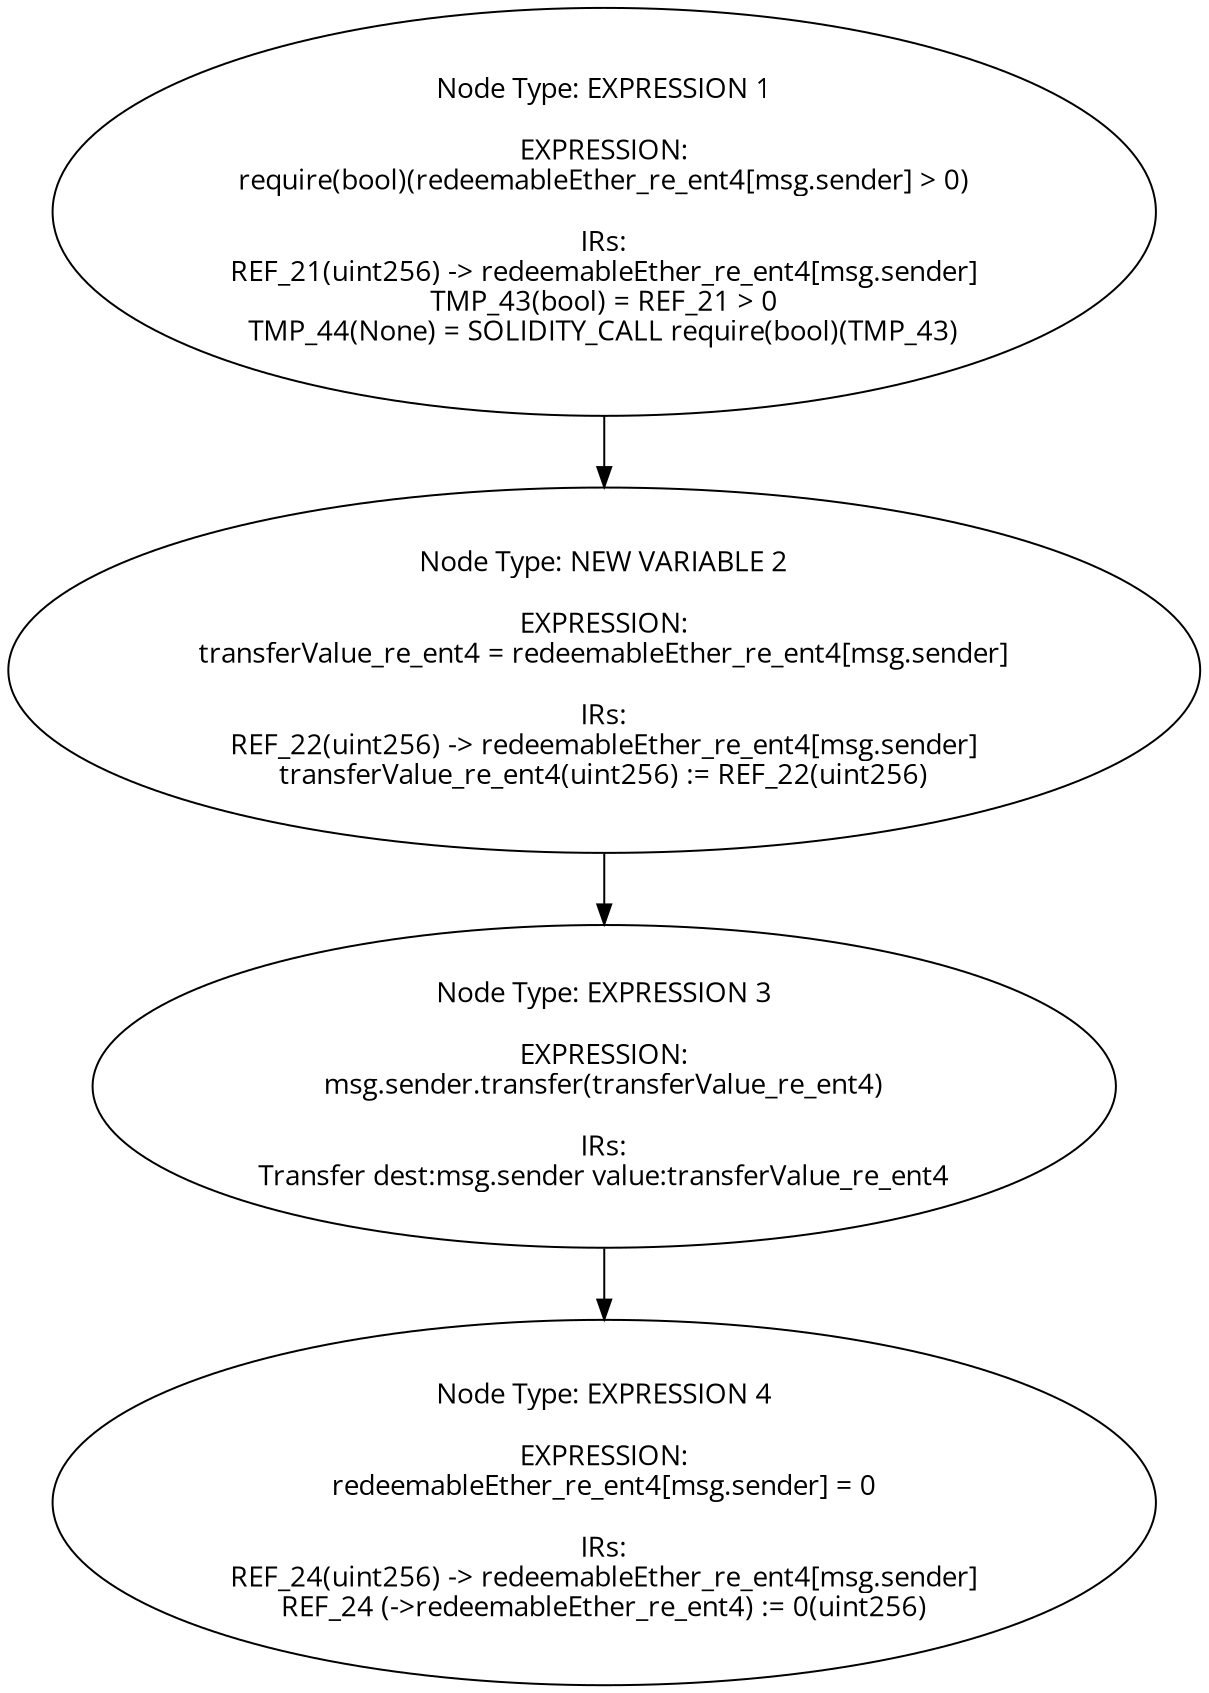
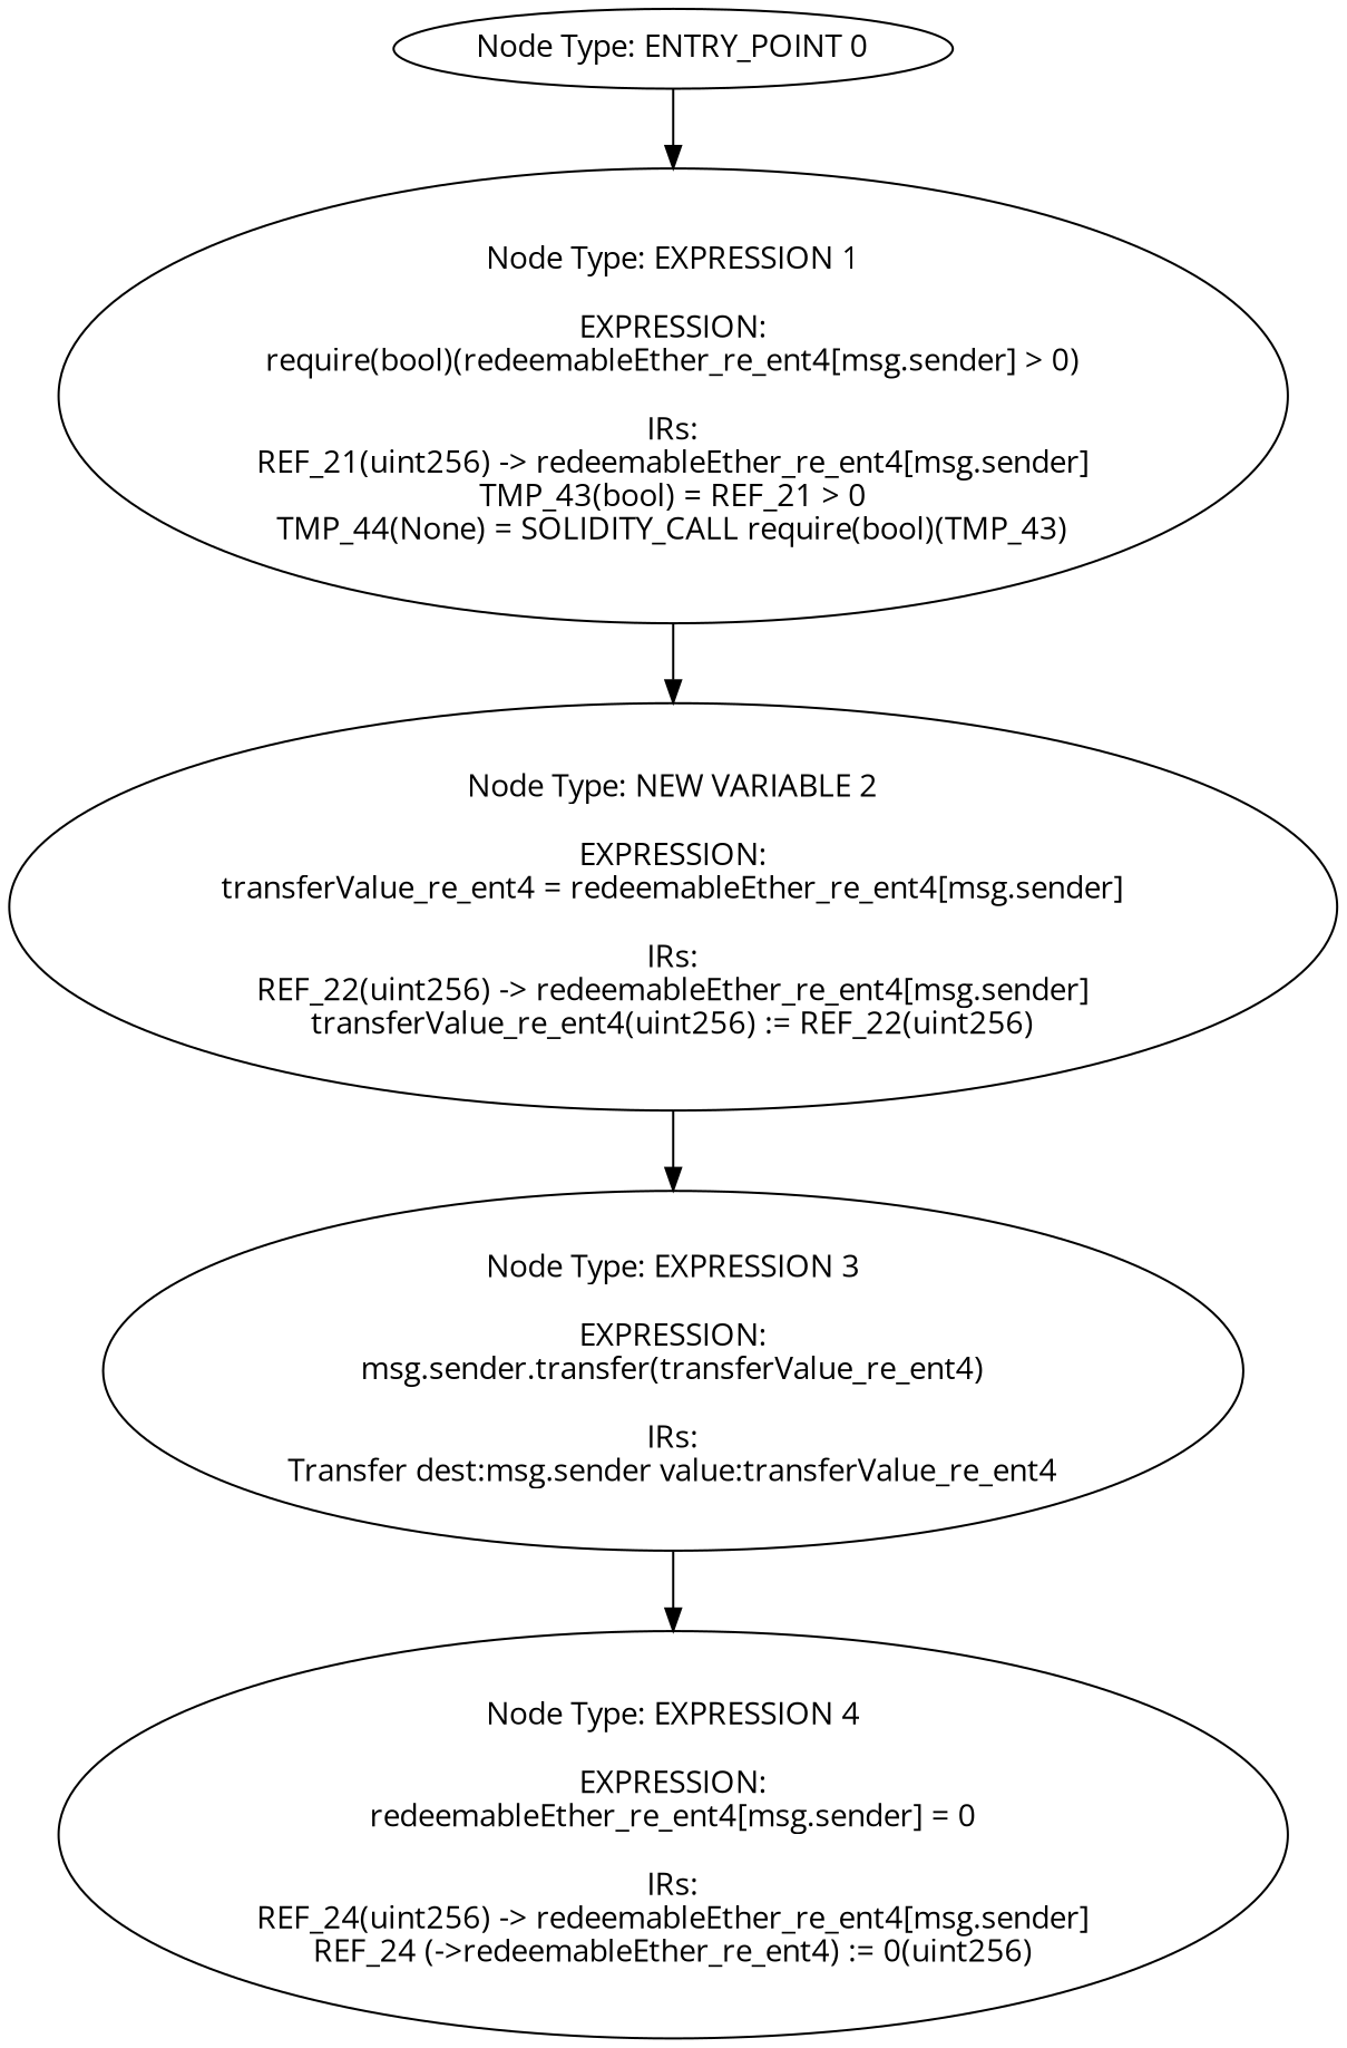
  digraph {
    fontname="Open Sans"
    node [fontname="Open Sans"]
    edge [fontname="Open Sans"]
+   n1 [label="Node Type: ENTRY_POINT 0\n"]
    n2 [label="Node Type: EXPRESSION 1\n\nEXPRESSION:\nrequire(bool)(redeemableEther_re_ent4[msg.sender] > 0)\n\nIRs:\nREF_21(uint256) -> redeemableEther_re_ent4[msg.sender]\nTMP_43(bool) = REF_21 > 0\nTMP_44(None) = SOLIDITY_CALL require(bool)(TMP_43)"]
    n3 [label="Node Type: NEW VARIABLE 2\n\nEXPRESSION:\ntransferValue_re_ent4 = redeemableEther_re_ent4[msg.sender]\n\nIRs:\nREF_22(uint256) -> redeemableEther_re_ent4[msg.sender]\ntransferValue_re_ent4(uint256) := REF_22(uint256)"]
    n4 [label="Node Type: EXPRESSION 3\n\nEXPRESSION:\nmsg.sender.transfer(transferValue_re_ent4)\n\nIRs:\nTransfer dest:msg.sender value:transferValue_re_ent4"]
    n5 [label="Node Type: EXPRESSION 4\n\nEXPRESSION:\nredeemableEther_re_ent4[msg.sender] = 0\n\nIRs:\nREF_24(uint256) -> redeemableEther_re_ent4[msg.sender]\nREF_24 (->redeemableEther_re_ent4) := 0(uint256)"]
+   n1 -> n2
    n2 -> n3
    n3 -> n4
    n4 -> n5
  }
